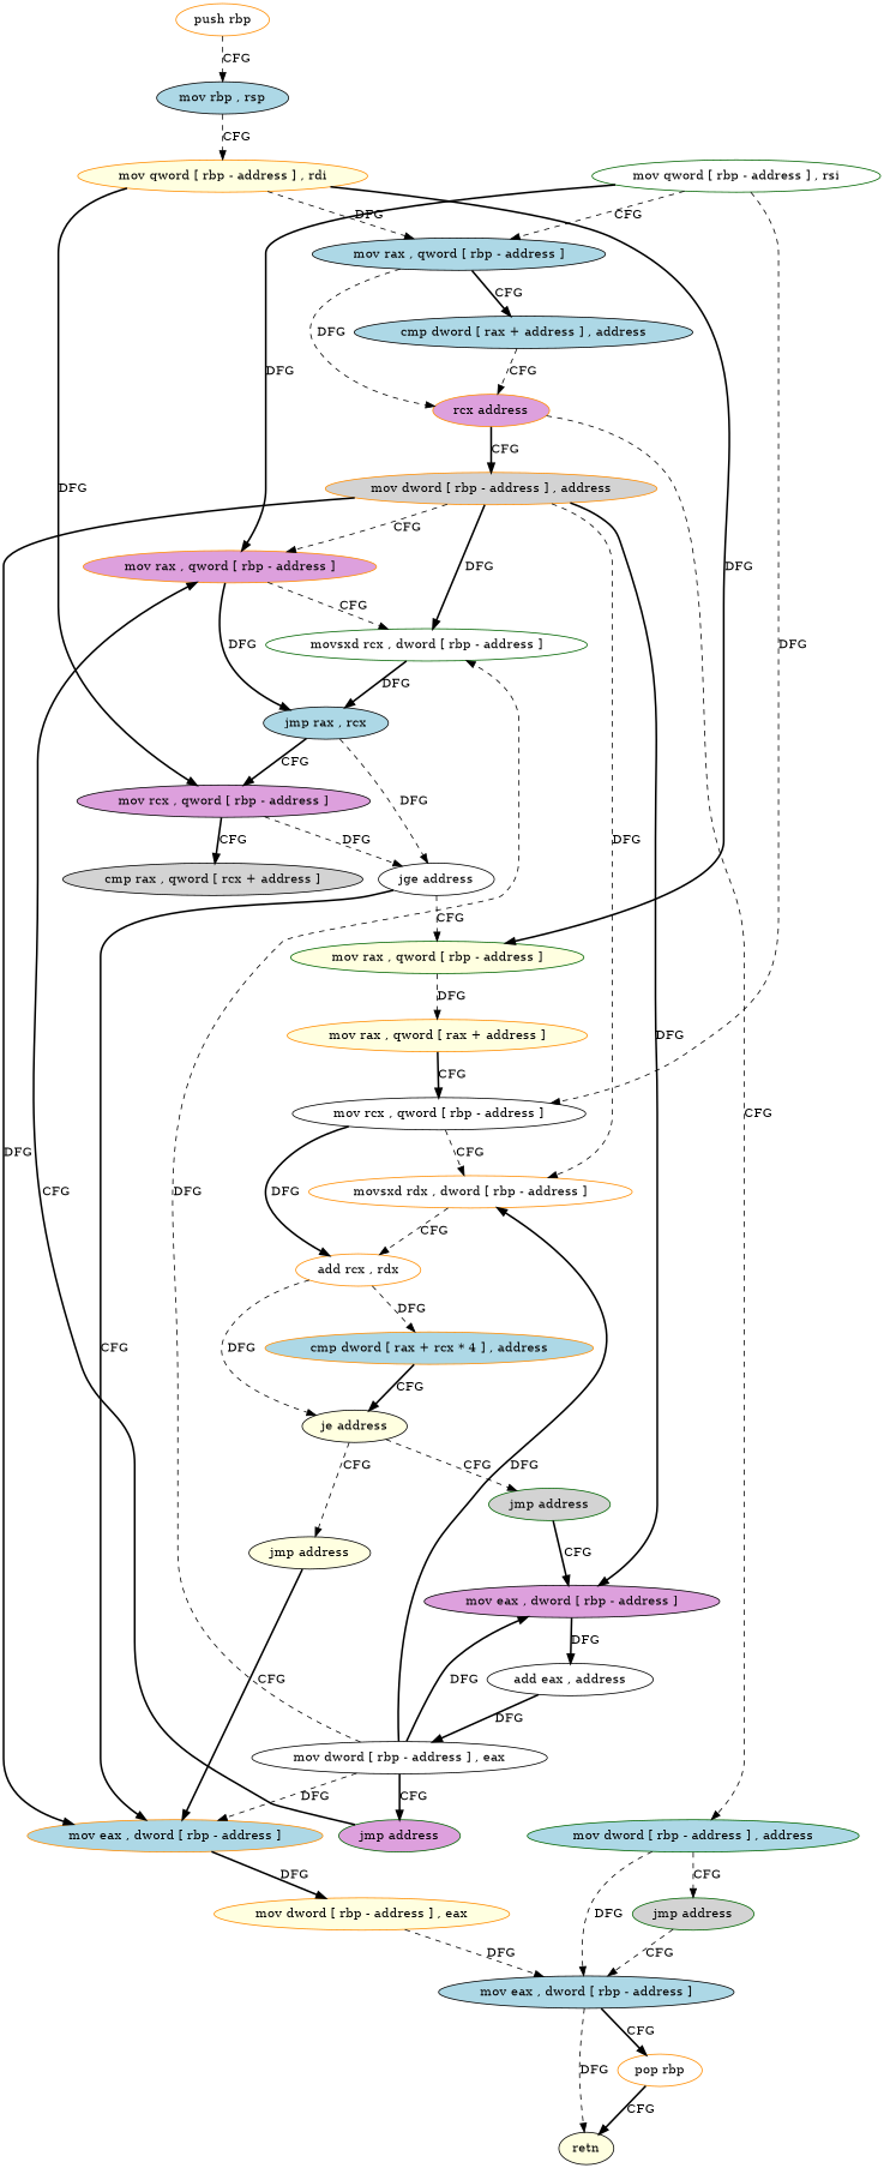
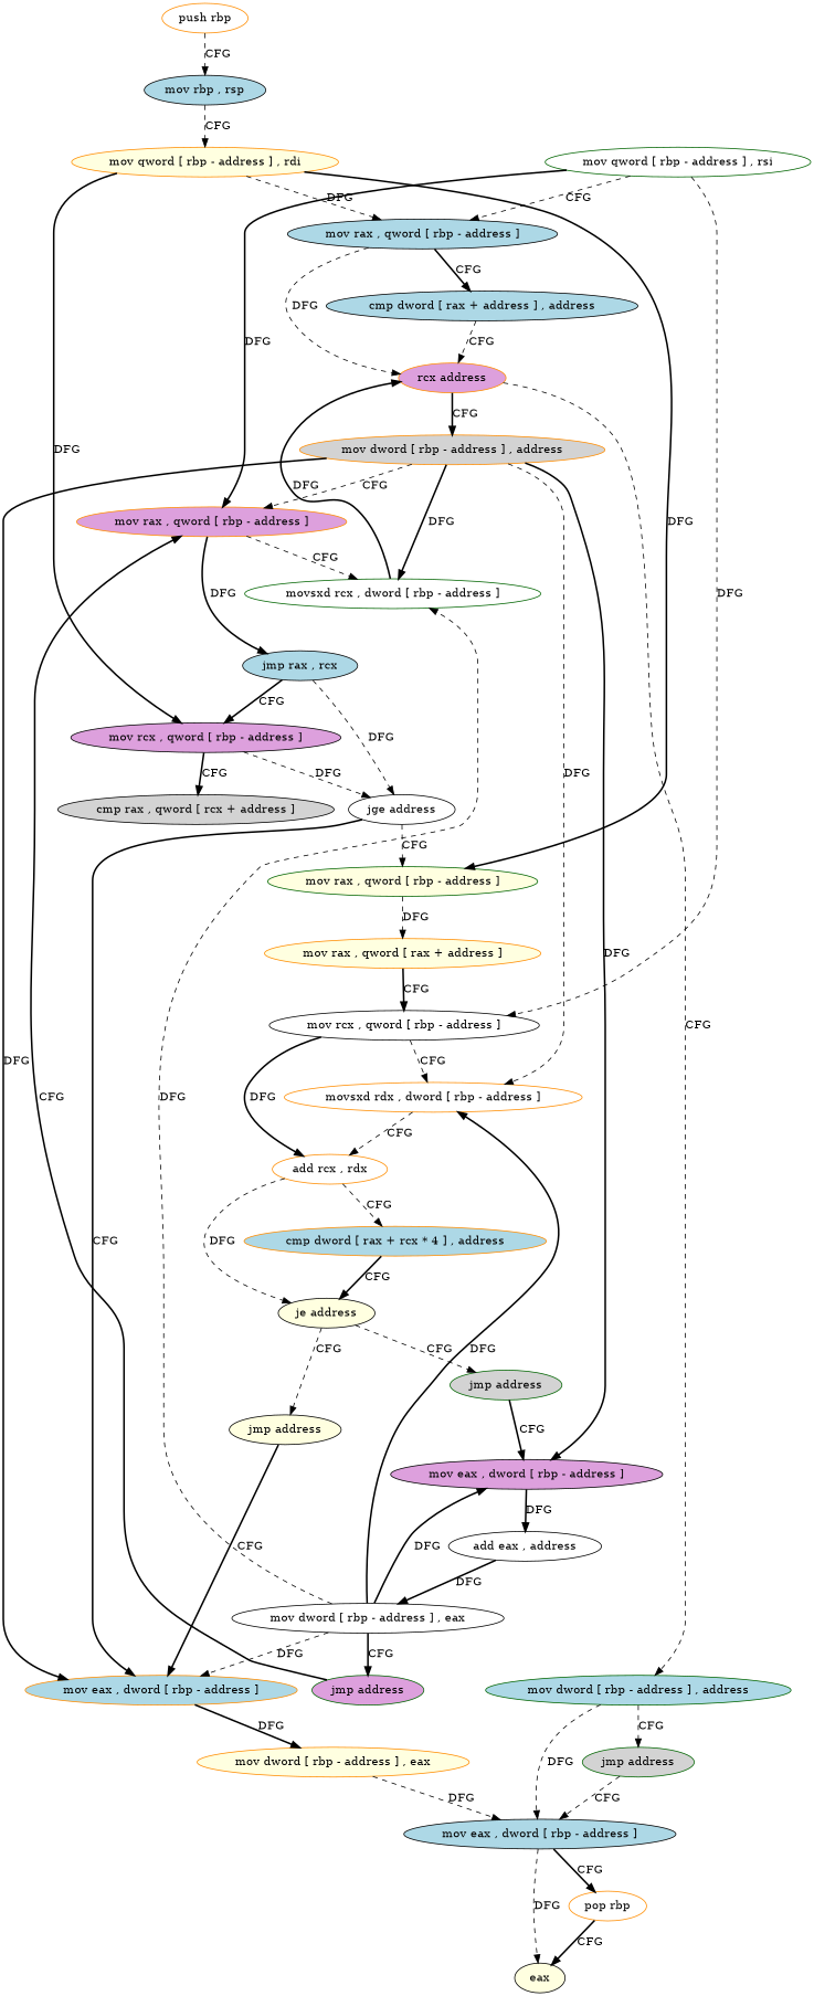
  digraph {
    node [color=black fillcolor=white style=filled]
    edge [style=dashed]
    n1 [color=darkorange label="push rbp"]
    n2 [fillcolor=lightblue label="mov rbp , rsp"]
    n3 [color=darkorange fillcolor=lightyellow label="mov qword [ rbp - address ] , rdi"]
    n4 [fillcolor=lightblue label="mov rax , qword [ rbp - address ]"]
    n5 [color=darkgreen fillcolor=lightyellow label="mov rax , qword [ rbp - address ]"]
    n6 [fillcolor=plum label="mov rcx , qword [ rbp - address ]"]
    n7 [color=darkgreen label="mov qword [ rbp - address ] , rsi"]
    n8 [color=darkorange fillcolor=plum label="mov rax , qword [ rbp - address ]"]
    n9 [label="mov rcx , qword [ rbp - address ]"]
    n10 [fillcolor=lightblue label="cmp dword [ rax + address ] , address"]
    n11 [color=darkorange fillcolor=plum label="rcx address"]
    n12 [color=darkorange fillcolor=lightyellow label="mov rax , qword [ rax + address ]"]
    n13 [label="jge address"]
    n14 [fillcolor=lightgrey label="cmp rax , qword [ rcx + address ]"]
    n15 [color=darkgreen label="movsxd rcx , dword [ rbp - address ]"]
    n16 [fillcolor=lightblue label="jmp rax , rcx"]
    n17 [color=darkorange label="movsxd rdx , dword [ rbp - address ]"]
    n18 [color=darkorange label="add rcx , rdx"]
    n19 [color=darkorange fillcolor=lightgrey label="mov dword [ rbp - address ] , address"]
    n20 [color=darkgreen fillcolor=lightblue label="mov dword [ rbp - address ] , address"]
    n21 [color=darkorange fillcolor=lightblue label="mov eax , dword [ rbp - address ]"]
    n22 [fillcolor=plum label="mov eax , dword [ rbp - address ]"]
    n23 [color=darkgreen fillcolor=lightgrey label="jmp address"]
    n24 [fillcolor=lightblue label="mov eax , dword [ rbp - address ]"]
    n25 [color=darkorange fillcolor=lightyellow label="mov dword [ rbp - address ] , eax"]
    n26 [label="add eax , address"]
    n27 [color=darkorange label="pop rbp"]
-   n28 [fillcolor=lightyellow label=retn]
+   n28 [fillcolor=lightyellow label=eax]
    n29 [fillcolor=lightyellow label="je address"]
    n30 [color=darkgreen fillcolor=lightgrey label="jmp address"]
    n31 [fillcolor=lightyellow label="jmp address"]
    n32 [color=darkorange fillcolor=lightblue label="cmp dword [ rax + rcx * 4 ] , address"]
    n33 [label="mov dword [ rbp - address ] , eax"]
    n34 [color=darkgreen fillcolor=plum label="jmp address"]
    n1 -> n2 [label=CFG]
    n2 -> n3 [label=CFG]
    n3 -> n4 [label=DFG]
    n3 -> n5 [label=DFG style=bold]
    n3 -> n6 [label=DFG style=bold]
    n4 -> n10 [label=CFG style=bold]
    n4 -> n11 [label=DFG]
    n5 -> n12 [label=DFG]
    n6 -> n13 [label=DFG]
    n6 -> n14 [label=CFG style=bold]
    n7 -> n4 [label=CFG]
    n7 -> n8 [label=DFG style=bold]
    n7 -> n9 [label=DFG]
    n8 -> n15 [label=CFG]
    n8 -> n16 [label=DFG style=bold]
    n9 -> n17 [label=CFG]
    n9 -> n18 [label=DFG style=bold]
    n10 -> n11 [label=CFG]
    n11 -> n19 [label=CFG style=bold]
    n11 -> n20 [label=CFG]
    n12 -> n9 [label=CFG style=bold]
    n13 -> n5 [label=CFG]
    n13 -> n21 [label=CFG style=bold]
-   n15 -> n16 [label=DFG style=bold]
+   n15 -> n11 [label=DFG style=bold]
    n16 -> n6 [label=CFG style=bold]
    n16 -> n13 [label=DFG]
    n17 -> n18 [label=CFG]
    n18 -> n29 [label=DFG]
-   n18 -> n32 [label=DFG]
+   n18 -> n32 [label=CFG]
    n19 -> n8 [label=CFG]
    n19 -> n15 [label=DFG style=bold]
    n19 -> n17 [label=DFG]
    n19 -> n21 [label=DFG style=bold]
    n19 -> n22 [label=DFG style=bold]
    n20 -> n23 [label=CFG]
    n20 -> n24 [label=DFG]
    n21 -> n25 [label=DFG style=bold]
    n22 -> n26 [label=DFG style=bold]
    n23 -> n24 [label=CFG]
    n24 -> n27 [label=CFG style=bold]
    n24 -> n28 [label=DFG]
    n25 -> n24 [label=DFG]
    n26 -> n33 [label=DFG style=bold]
    n27 -> n28 [label=CFG style=bold]
    n29 -> n30 [label=CFG]
    n29 -> n31 [label=CFG]
    n30 -> n22 [label=CFG style=bold]
    n31 -> n21 [label=CFG style=bold]
    n32 -> n29 [label=CFG style=bold]
    n33 -> n15 [label=DFG]
    n33 -> n17 [label=DFG style=bold]
    n33 -> n21 [label=DFG]
    n33 -> n22 [label=DFG style=bold]
    n33 -> n34 [label=CFG style=bold]
    n34 -> n8 [label=CFG style=bold]
  }
